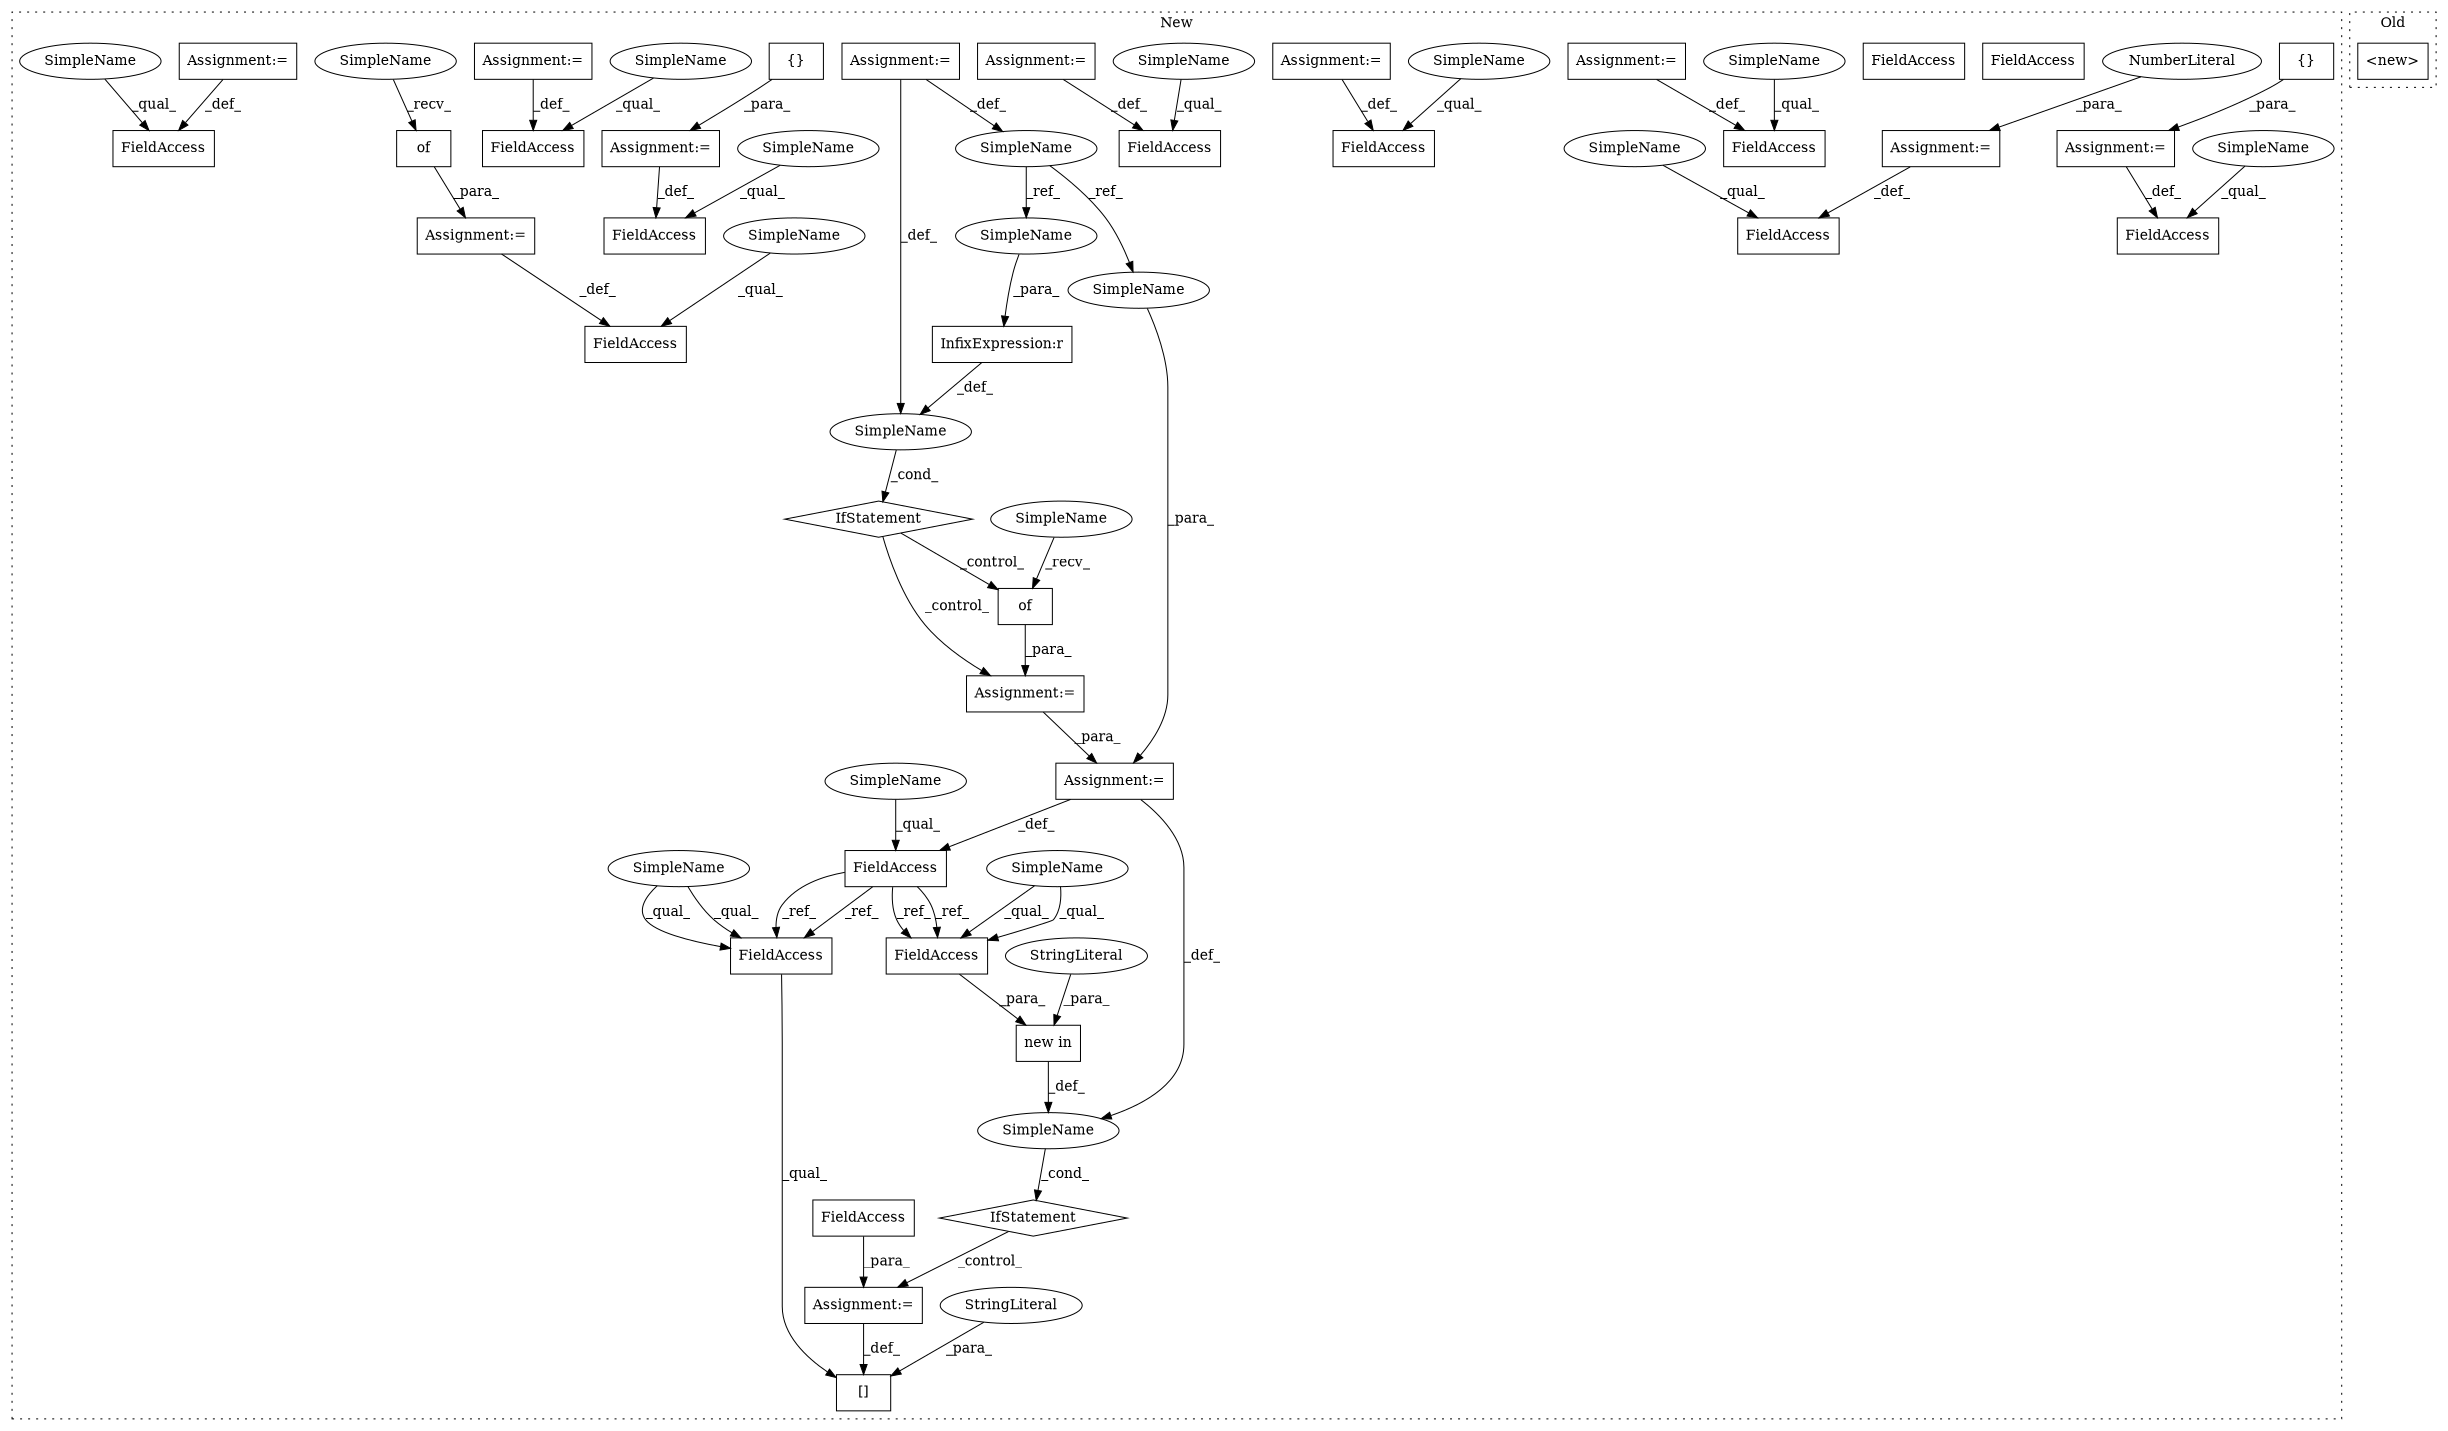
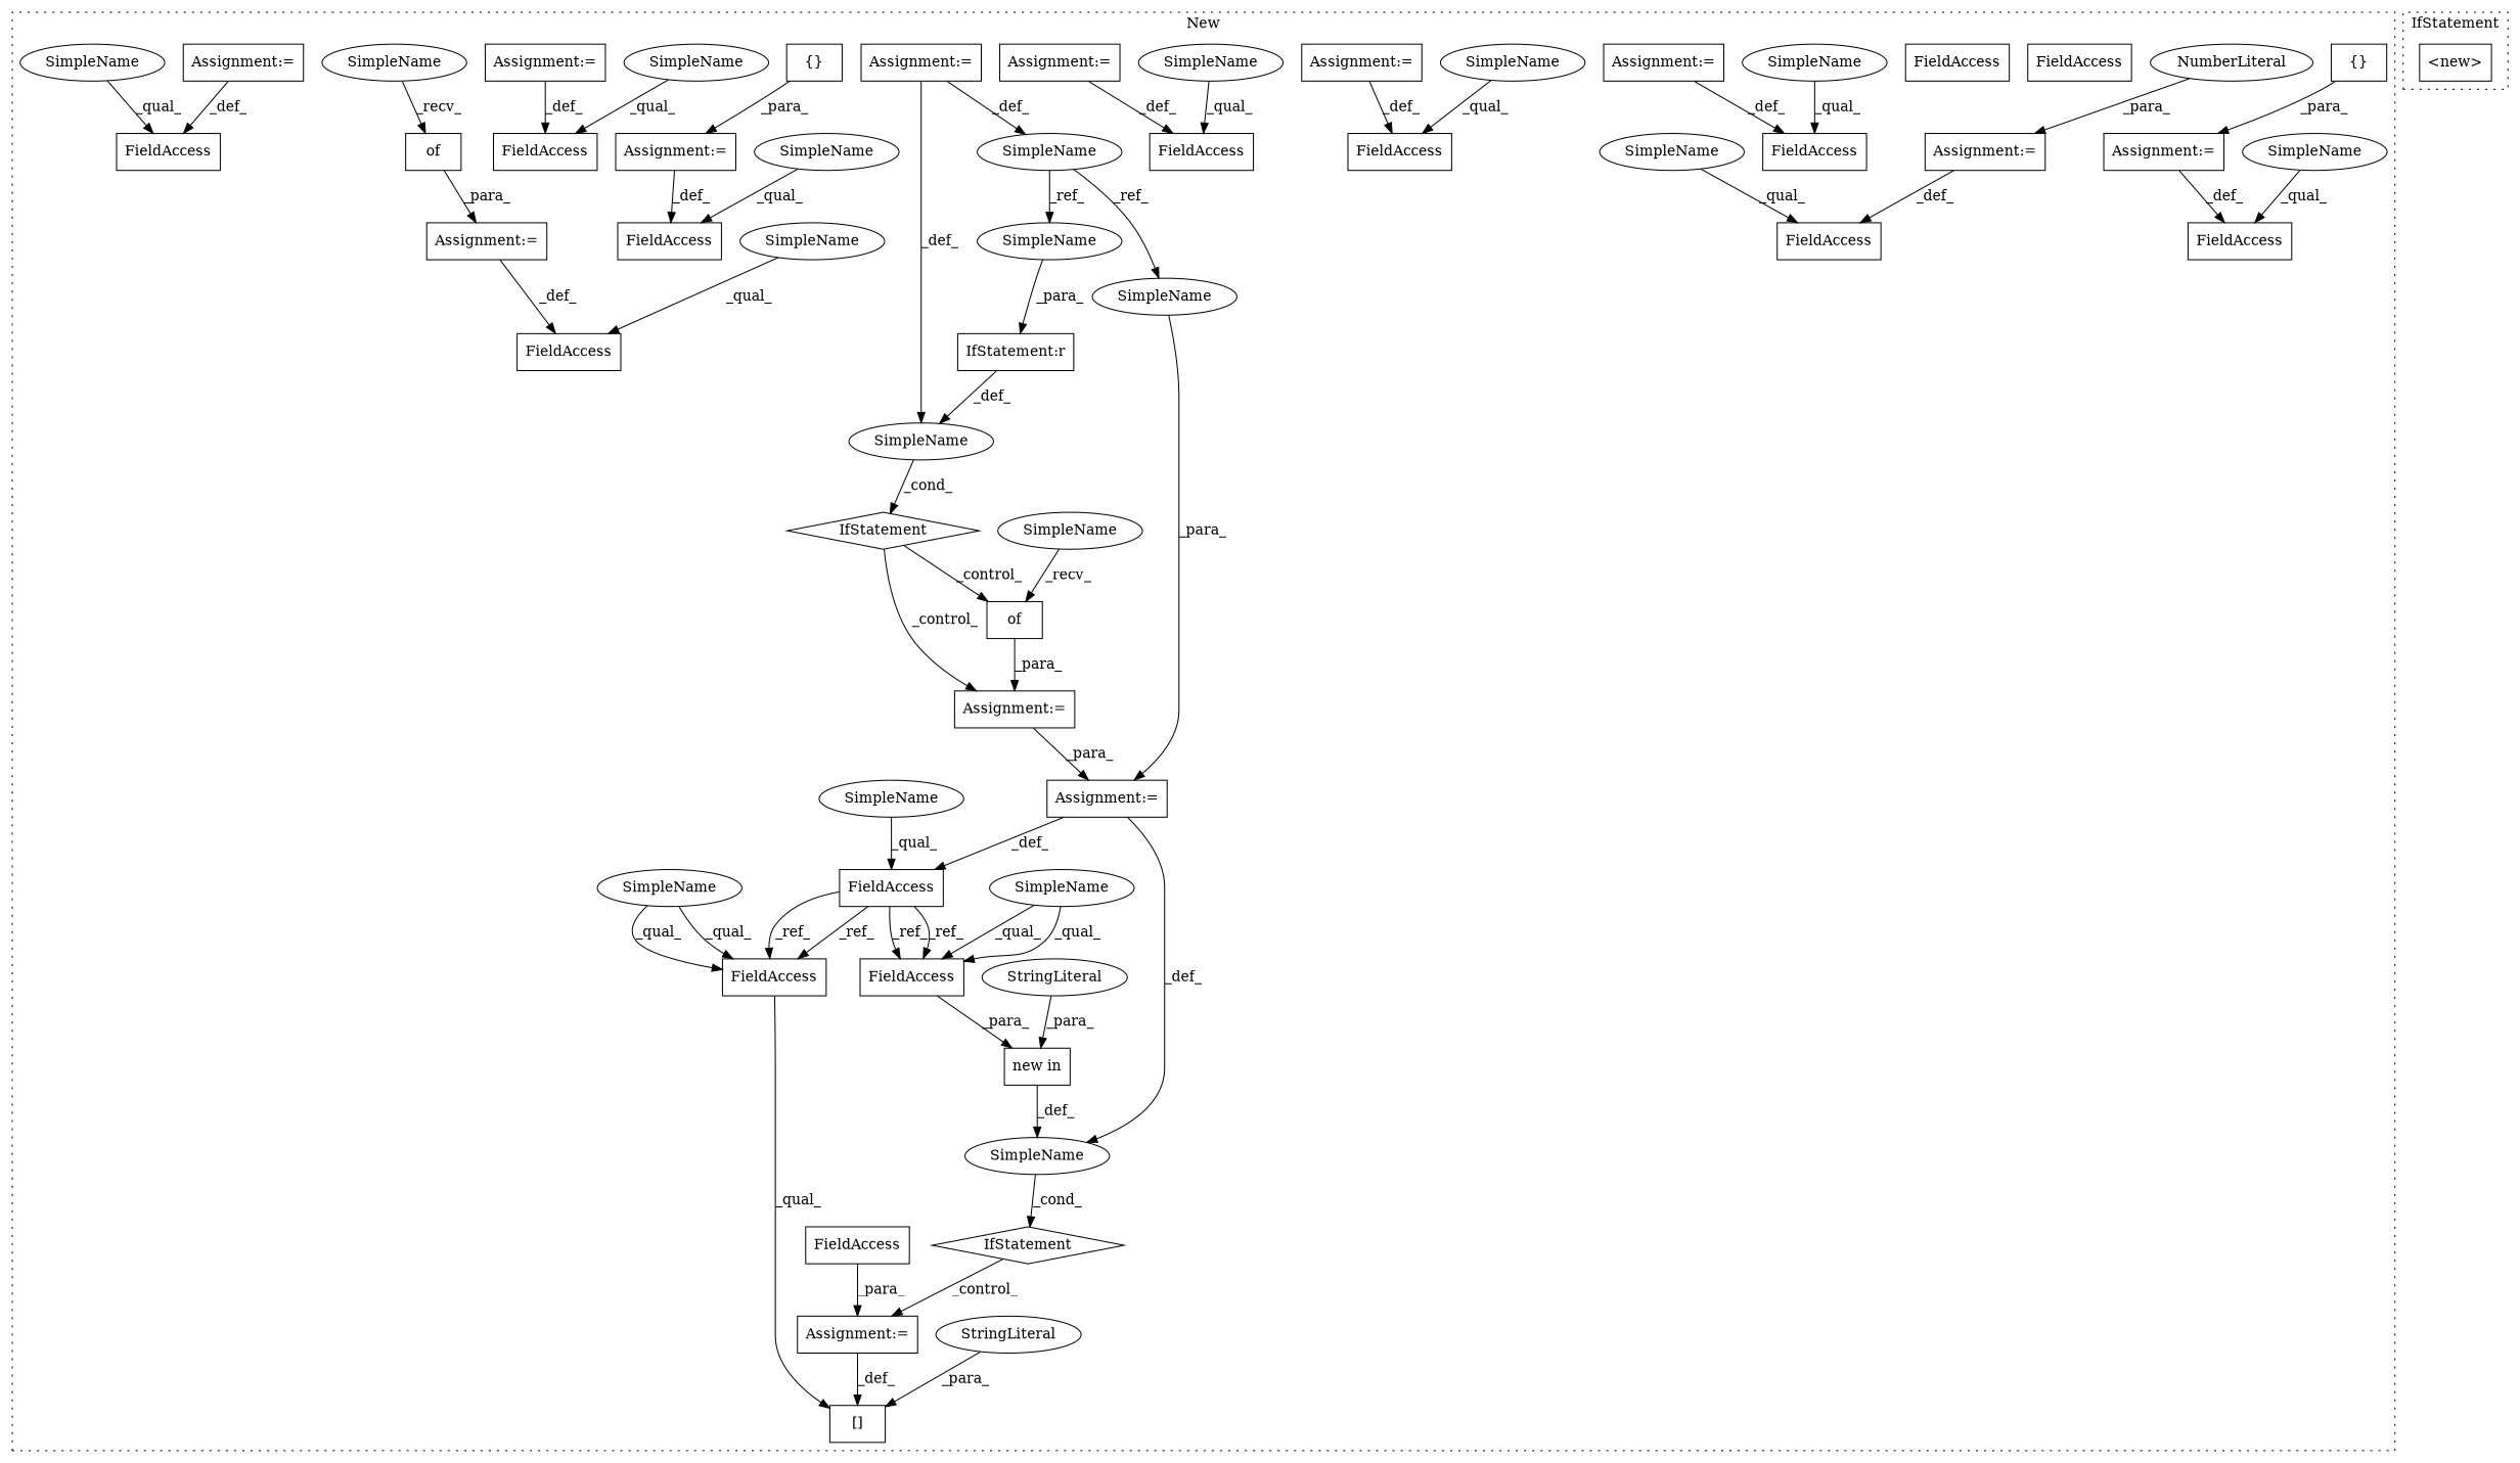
  digraph {
    node [a=42 l=4 s=1296 shape=box]
    n1 [a=108 l=39 label="new in" s=1247]
    n2 [a=25 l="8,2" label=IfStatement s="1239,1286" shape=diamond]
    n3 [a=22 l=17 label=FieldAccess s=1107]
    n4 [a=7 l=1 label="Assignment:=" s=1329]
    n5 [label=SimpleName shape=ellipse l="" s=""]
    n6 [a=22 l=16 label=FieldAccess s=934]
    n7 [a=22 l=12 label=FieldAccess s=1502]
    n8 [a=22 l=12 label=FieldAccess s=968]
    n9 [a=22 l=16 label=FieldAccess s=1076]
    n10 [a=22 l=24 label=FieldAccess s=1330]
    n11 [a=4 l=2 label="{}" s=1532]
    n12 [a=2 l="18,1" label="[]" s="1296,1328"]
    n13 [a=22 l=12 label=FieldAccess s=1540]
    n14 [a=4 l=2 label="{}" s=1570]
    n15 [a=22 l=16 label=FieldAccess s=1052]
    n16 [a=22 l=17 label=FieldAccess]
    n17 [a=22 l=22 label=FieldAccess s=1143]
    n18 [a=22 l=24 label=FieldAccess s=1189]
    n19 [a=22 l=9 label=FieldAccess s=1032]
    n20 [a=22 l=17 label=FieldAccess s=1269]
    n21 [a=32 label=of s=1097]
    n22 [a=32 label=of s=888]
-   n23 [a=27 label="InfixExpression:r" s=853]
+   n23 [a=27 label="IfStatement:r" s=853]
    n24 [label=SimpleName shape=ellipse l="" s=""]
    n25 [a=25 l="4,2" label=IfStatement s="837,861" shape=diamond]
    n26 [l=12 label=SimpleName s=819 shape=ellipse]
    n27 [a=7 l=1 label="Assignment:=" s=1124]
    n28 [a=7 l=1 label="Assignment:=" s=1068]
    n29 [a=34 l=1 label=NumberLiteral s=1069 shape=ellipse]
    n30 [a=7 l=1 label="Assignment:=" s=1041]
    n31 [a=7 l=1 label="Assignment:=" s=1552]
    n32 [a=7 l=1 label="Assignment:=" s=1514]
    n33 [a=7 l=1 label="Assignment:=" s=883]
    n34 [a=7 l=12 label="Assignment:=" s=819]
    n35 [a=7 l=1 label="Assignment:=" s=1092]
    n36 [a=7 l=1 label="Assignment:=" s=1165]
    n37 [a=7 l=1 label="Assignment:=" s=1213]
    n38 [a=7 l=1 label="Assignment:=" s=950]
    n39 [a=7 l=1 label="Assignment:=" s=980]
    n40 [a=45 l=14 label=StringLiteral s=1247 shape=ellipse]
    n41 [a=45 l=14 label=StringLiteral s=1314 shape=ellipse]
    n42 [label=SimpleName s=1032 shape=ellipse]
    n43 [label=SimpleName s=968 shape=ellipse]
    n44 [label=SimpleName s=1076 shape=ellipse]
    n45 [label=SimpleName s=1189 shape=ellipse]
    n46 [label=SimpleName s=1052 shape=ellipse]
    n47 [label=SimpleName s=934 shape=ellipse]
    n48 [label=SimpleName s=1502 shape=ellipse]
    n49 [label=SimpleName s=1269 shape=ellipse]
    n50 [label=SimpleName s=1107 shape=ellipse]
    n51 [label=SimpleName s=1540 shape=ellipse]
    n52 [label=SimpleName s=1143 shape=ellipse]
    n53 [label=SimpleName shape=ellipse]
    n54 [l=3 label=SimpleName s=884 shape=ellipse]
    n55 [l=3 label=SimpleName s=1093 shape=ellipse]
    n56 [a=22 l=17 label=FieldAccess]
    n57 [a=22 l=17 label=FieldAccess s=1269]
    n58 [l=12 label=SimpleName s=1125 shape=ellipse]
    n59 [l=12 label=SimpleName s=841 shape=ellipse]
    n60 [a=46 l=8 label="<new>" s=6631]
    subgraph cluster_1 {
      label=New
      style=dotted
      n1
      n2
      n3
      n4
      n5
      n6
      n7
      n8
      n9
      n10
      n11
      n12
      n13
      n14
      n15
      n16
      n17
      n18
      n19
      n20
      n21
      n22
      n23
      n24
      n25
      n26
      n27
      n28
      n29
      n30
      n31
      n32
      n33
      n34
      n35
      n36
      n37
      n38
      n39
      n40
      n41
      n42
      n43
      n44
      n45
      n46
      n47
      n48
      n49
      n50
      n51
      n52
      n53
      n54
      n55
      n56
      n57
      n58
      n59
    }
    subgraph cluster_2 {
-     label=Old
+     label=IfStatement
      style=dotted
      n60
    }
    n1 -> n5 [label=_def_]
    n2 -> n4 [label=_control_]
    n3 -> n56 [label=_ref_]
    n3 -> n56 [label=_ref_]
    n3 -> n57 [label=_ref_]
    n3 -> n57 [label=_ref_]
    n4 -> n12 [label=_def_]
    n5 -> n2 [label=_cond_]
    n10 -> n4 [label=_para_]
    n11 -> n32 [label=_para_]
    n14 -> n31 [label=_para_]
    n21 -> n35 [label=_para_]
    n22 -> n33 [label=_para_]
    n23 -> n24 [label=_def_]
    n24 -> n25 [label=_cond_]
    n25 -> n22 [label=_control_]
    n25 -> n33 [label=_control_]
    n26 -> n58 [label=_ref_]
    n26 -> n59 [label=_ref_]
    n27 -> n3 [label=_def_]
    n27 -> n5 [label=_def_]
    n28 -> n15 [label=_def_]
    n29 -> n28 [label=_para_]
    n30 -> n19 [label=_def_]
    n31 -> n13 [label=_def_]
    n32 -> n7 [label=_def_]
    n33 -> n27 [label=_para_]
    n34 -> n24 [label=_def_]
    n34 -> n26 [label=_def_]
    n35 -> n9 [label=_def_]
    n36 -> n17 [label=_def_]
    n37 -> n18 [label=_def_]
    n38 -> n6 [label=_def_]
    n39 -> n8 [label=_def_]
    n40 -> n1 [label=_para_]
    n41 -> n12 [label=_para_]
    n42 -> n19 [label=_qual_]
    n43 -> n8 [label=_qual_]
    n44 -> n9 [label=_qual_]
    n45 -> n18 [label=_qual_]
    n46 -> n15 [label=_qual_]
    n47 -> n6 [label=_qual_]
    n48 -> n7 [label=_qual_]
    n49 -> n57 [label=_qual_]
    n49 -> n57 [label=_qual_]
    n50 -> n3 [label=_qual_]
    n51 -> n13 [label=_qual_]
    n52 -> n17 [label=_qual_]
    n53 -> n56 [label=_qual_]
    n53 -> n56 [label=_qual_]
    n54 -> n22 [label=_recv_]
    n55 -> n21 [label=_recv_]
    n56 -> n12 [label=_qual_]
    n57 -> n1 [label=_para_]
    n58 -> n27 [label=_para_]
    n59 -> n23 [label=_para_]
  }
